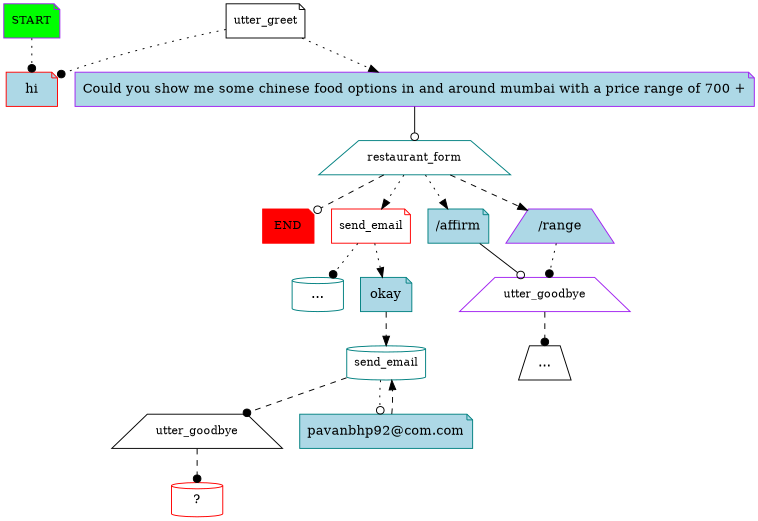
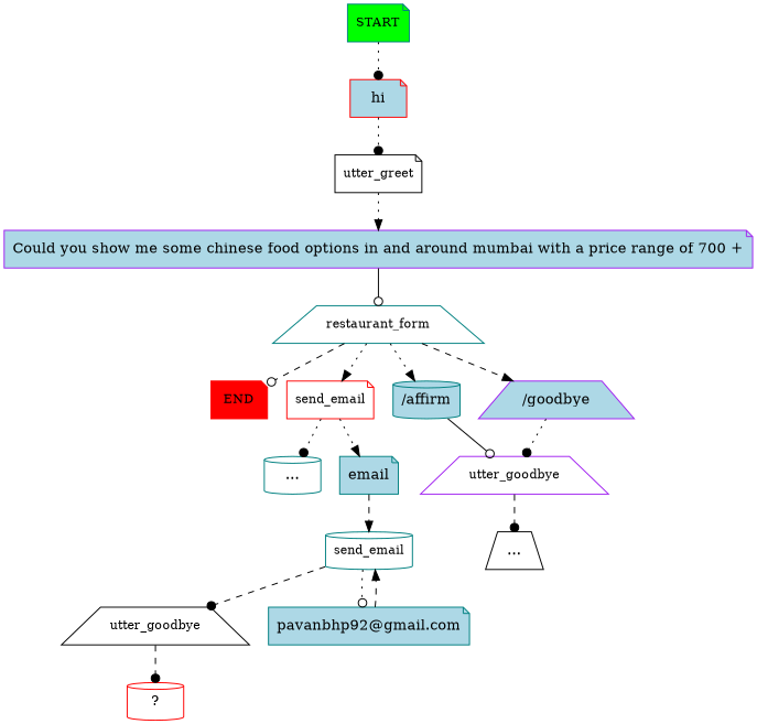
  digraph {
    node [color=teal shape=note]
    edge [arrowhead=dot style=dotted]
-   n1 [color=purple fillcolor=green fontsize=12 label=START style=filled]
+   n1 [fillcolor=green fontsize=12 label=START style=filled]
    n2 [color=red fillcolor=lightblue label=hi style=filled]
    n3 [color=black fontsize=12 label=utter_greet]
    n4 [color=red fillcolor=red fontsize=12 label=END style=filled]
    n5 [color=purple fillcolor=lightblue label="Could you show me some chinese food options in and around mumbai with a price range of 700 +" style=filled]
    n6 [fontsize=12 label=restaurant_form shape=trapezium]
    n7 [color=red fontsize=12 label=send_email]
-   n8 [fillcolor=lightblue label="/affirm" style=filled]
-   n9 [color=purple fillcolor=lightblue label="/range" shape=trapezium style=filled]
+   n8 [fillcolor=lightblue label="/affirm" shape=cylinder style=filled]
+   n9 [color=purple fillcolor=lightblue label="/goodbye" shape=trapezium style=filled]
    n10 [label="..." shape=cylinder]
-   n11 [fillcolor=lightblue label=okay style=filled]
+   n11 [fillcolor=lightblue label=email style=filled]
    n12 [color=purple fontsize=12 label=utter_goodbye shape=trapezium]
    n13 [fontsize=12 label=send_email shape=cylinder]
    n14 [color=black label="..." shape=trapezium]
    n15 [color=black fontsize=12 label=utter_goodbye shape=trapezium]
-   n16 [fillcolor=lightblue label="pavanbhp92@com.com" style=filled]
+   n16 [fillcolor=lightblue label="pavanbhp92@gmail.com" style=filled]
    n17 [color=red label="  ?  " shape=cylinder]
    n1 -> n2
-   n3 -> n2
+   n2 -> n3
    n3 -> n5 [arrowhead=normal]
    n5 -> n6 [arrowhead=odot style=solid]
    n6 -> n4 [arrowhead=odot style=dashed]
    n6 -> n7 [arrowhead=normal]
    n6 -> n8 [arrowhead=normal]
    n6 -> n9 [arrowhead=normal style=dashed]
    n7 -> n10
    n7 -> n11 [arrowhead=normal]
    n8 -> n12 [arrowhead=odot style=solid]
    n9 -> n12
    n11 -> n13 [arrowhead=normal style=dashed]
    n12 -> n14 [style=dashed]
    n13 -> n15 [style=dashed]
    n13 -> n16 [arrowhead=odot]
    n15 -> n17 [style=dashed]
    n16 -> n13 [arrowhead=normal style=dashed]
  }
